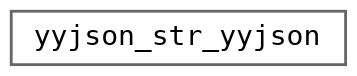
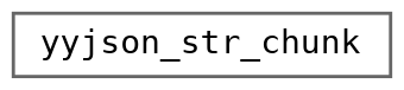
  digraph {
    rankdir=LR
    fontname="DejaVu Sans Mono"
-   n1 [color=grey40 fillcolor=white fontname="DejaVu Sans Mono" fontsize=10 height=0.2 label=yyjson_str_yyjson shape=box style=filled width=0.4]
+   n1 [color=grey40 fillcolor=white fontname="DejaVu Sans Mono" fontsize=10 height=0.2 label=yyjson_str_chunk shape=box style=filled width=0.4]
  }
